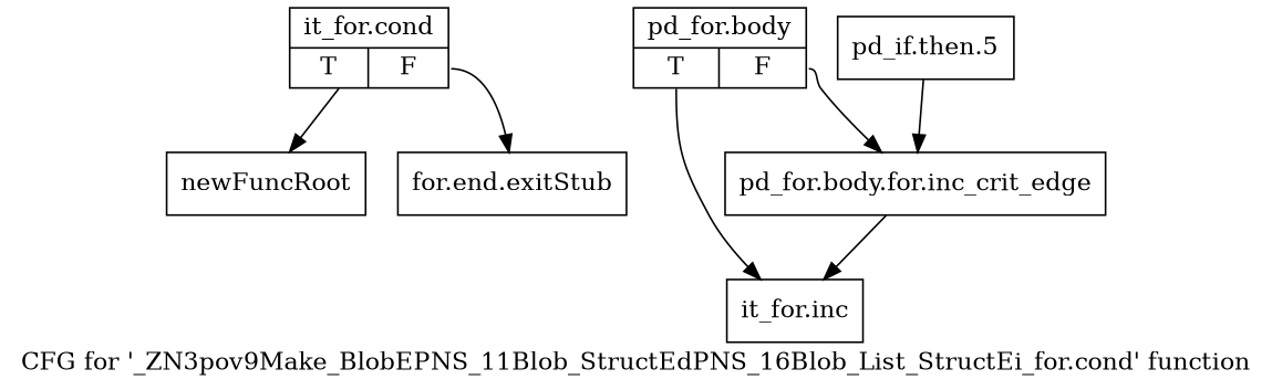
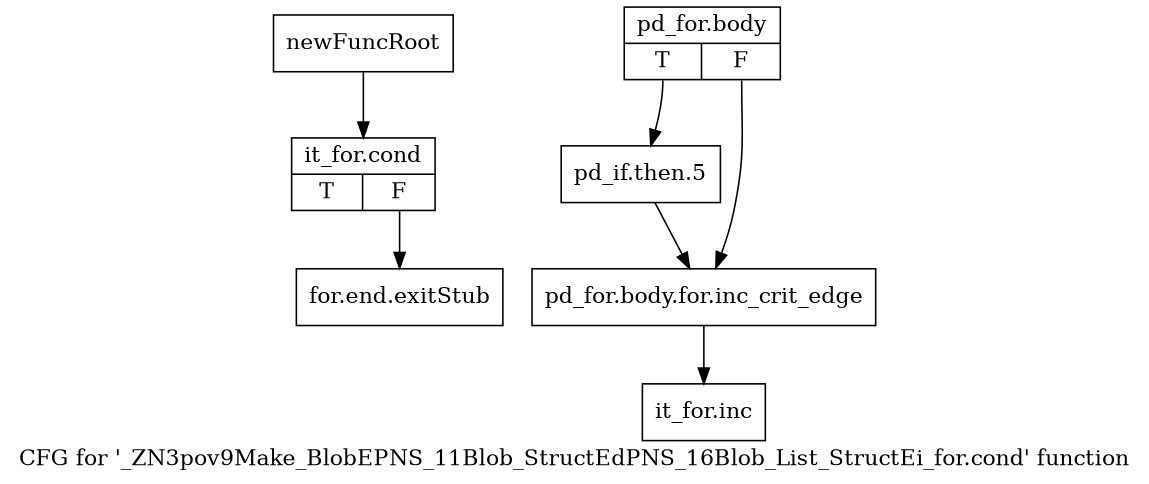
  digraph {
    label="CFG for '_ZN3pov9Make_BlobEPNS_11Blob_StructEdPNS_16Blob_List_StructEi_for.cond' function"
    node [shape=record]
    n1 [label="{newFuncRoot}"]
    n2 [label="{it_for.cond|{<s0>T|<s1>F}}"]
    n3 [label="{for.end.exitStub}"]
    n4 [label="{pd_for.body|{<s0>T|<s1>F}}"]
    n5 [label="{pd_if.then.5}"]
    n6 [label="{pd_for.body.for.inc_crit_edge}"]
    n7 [label="{it_for.inc}"]
-   n2 -> n1
+   n1 -> n2
    n2 -> n3 [tailport=s1]
-   n4 -> n7 [tailport=s0]
+   n4 -> n5 [tailport=s0]
    n4 -> n6 [tailport=s1]
    n5 -> n6
    n6 -> n7
  }
